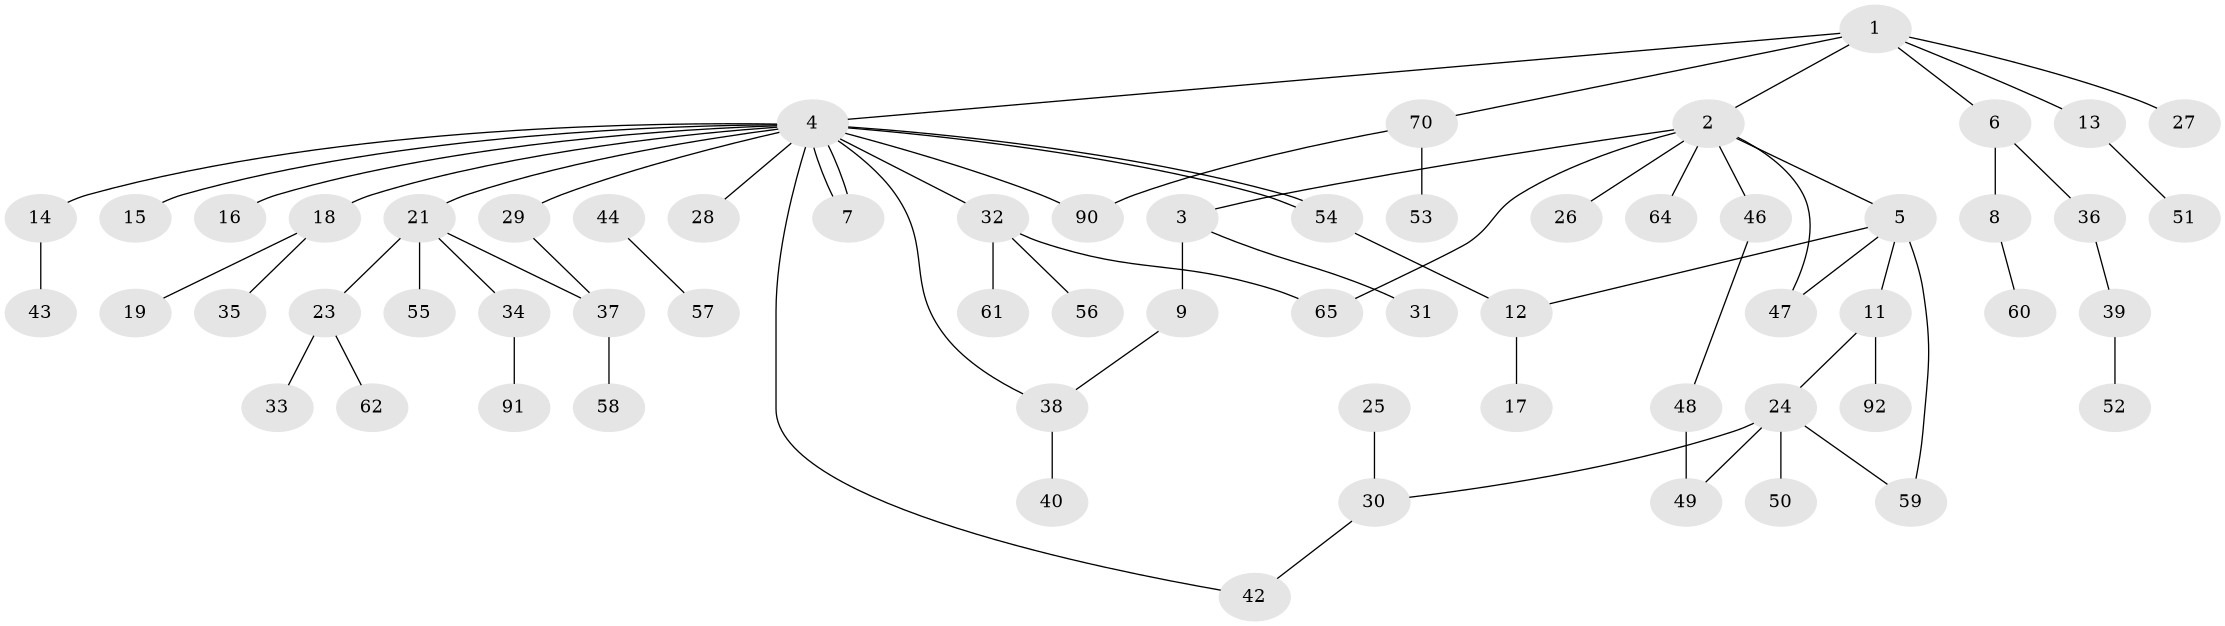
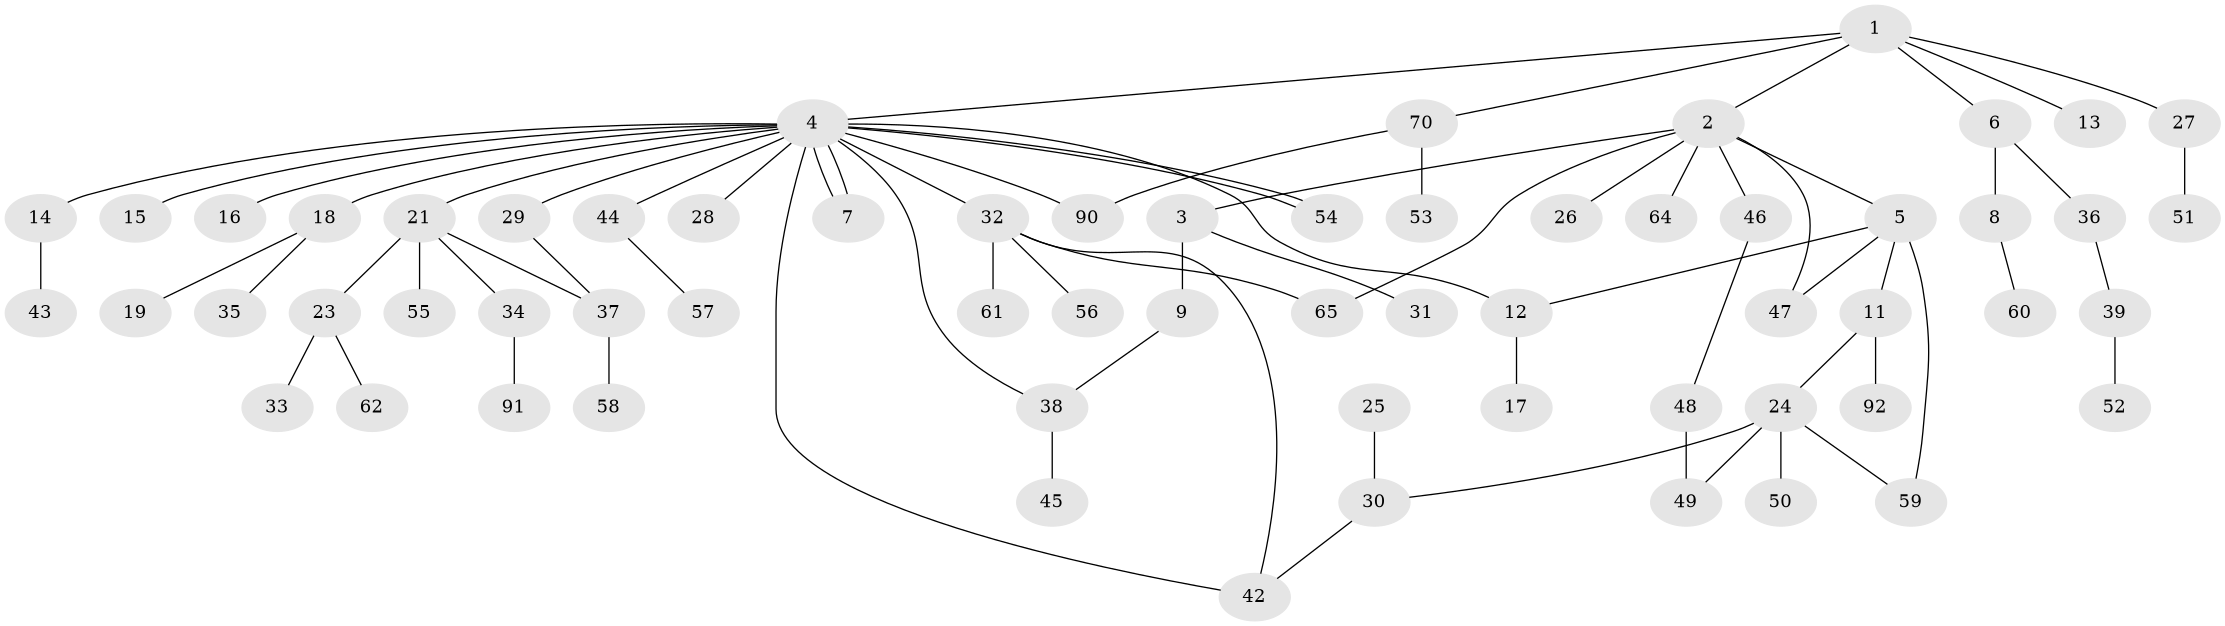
  graph {
    node [color=gray90 style=filled]
    1
    2
    4
    6
    n5 [label=70]
    13
    27
    3
    5
    26
    46
    47
    64
    65
    7
    12
    14
    15
    16
    18
    n21 [label=90]
    21
    28
    29
    32
    38
    42
    44
    54
    8
    36
    53
    51
    9
    31
    11
    59
    48
    17
    43
    19
    35
    23
    34
    37
    55
    56
    61
-   40
+   40 [label=45]
    57
    n51 [label=92]
    24
    60
    39
    30
    50
    49
    33
    62
    n60 [label=91]
    58
    25
    52
    1 -- 2
    1 -- 4
    1 -- 6
    1 -- n5
    1 -- 13
    1 -- 27
    2 -- 3
    2 -- 5
    2 -- 26
    2 -- 46
    2 -- 47
    2 -- 64
    2 -- 65
    4 -- 7
    4 -- 7
-   54 -- 12
+   4 -- 12
    4 -- 14
    4 -- 15
    4 -- 16
    4 -- 18
    4 -- n21
    4 -- 21
    4 -- 28
    4 -- 29
    4 -- 32
    4 -- 38
    4 -- 42
+   4 -- 44
    4 -- 54
    4 -- 54
    6 -- 8
    6 -- 36
    n5 -- n21
    n5 -- 53
-   13 -- 51
+   27 -- 51
    3 -- 9
    3 -- 31
    5 -- 47
    5 -- 12
    5 -- 11
    5 -- 59
    46 -- 48
    12 -- 17
    14 -- 43
    18 -- 19
    18 -- 35
    21 -- 23
    21 -- 34
    21 -- 37
    21 -- 55
    29 -- 37
    32 -- 65
+   32 -- 42
    32 -- 56
    32 -- 61
    38 -- 40
    44 -- 57
    8 -- 60
    36 -- 39
    9 -- 38
    11 -- n51
    11 -- 24
    48 -- 49
    23 -- 33
    23 -- 62
    34 -- n60
    37 -- 58
    24 -- 59
    24 -- 30
    24 -- 50
    24 -- 49
    39 -- 52
    30 -- 42
    25 -- 30
  }
